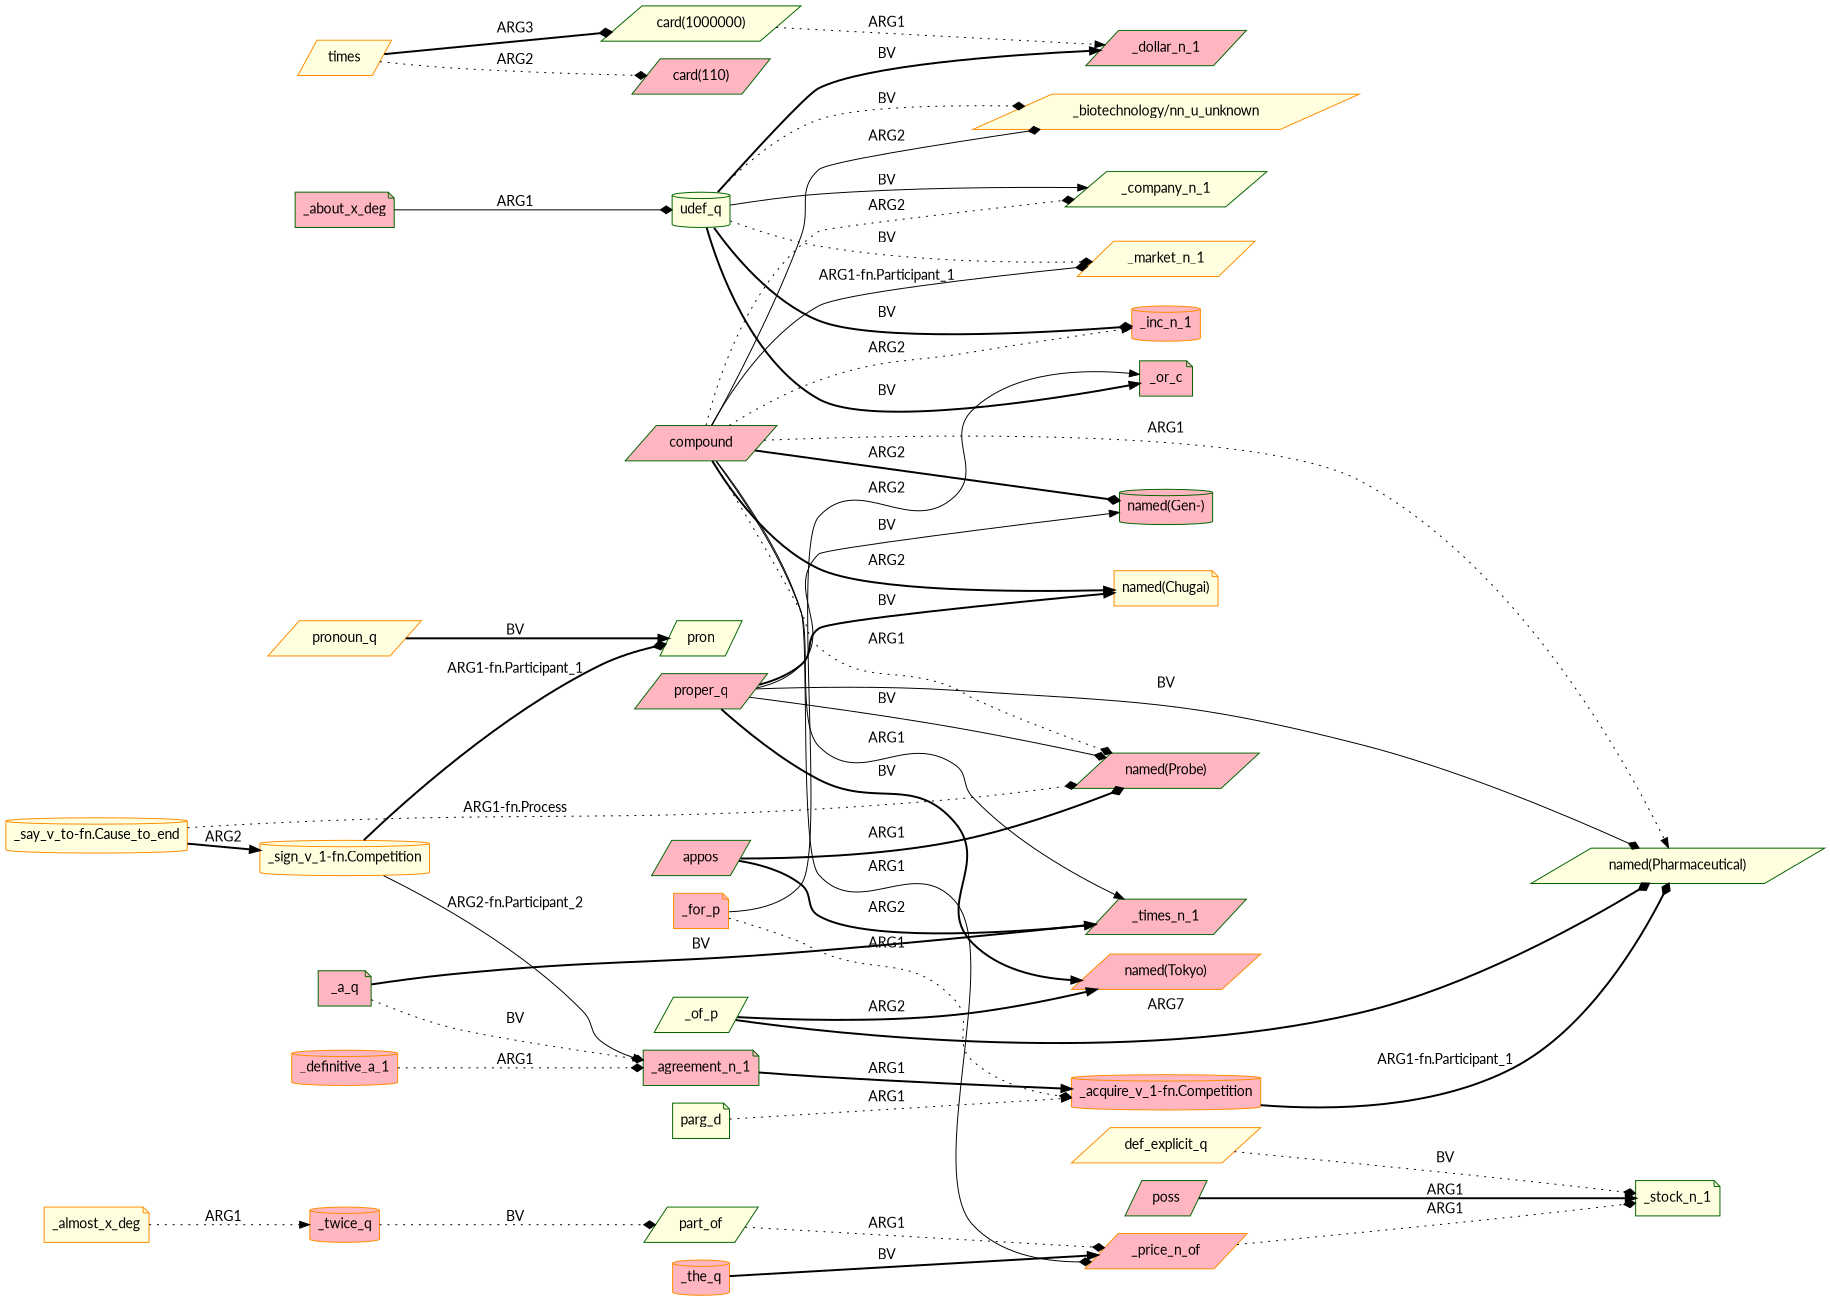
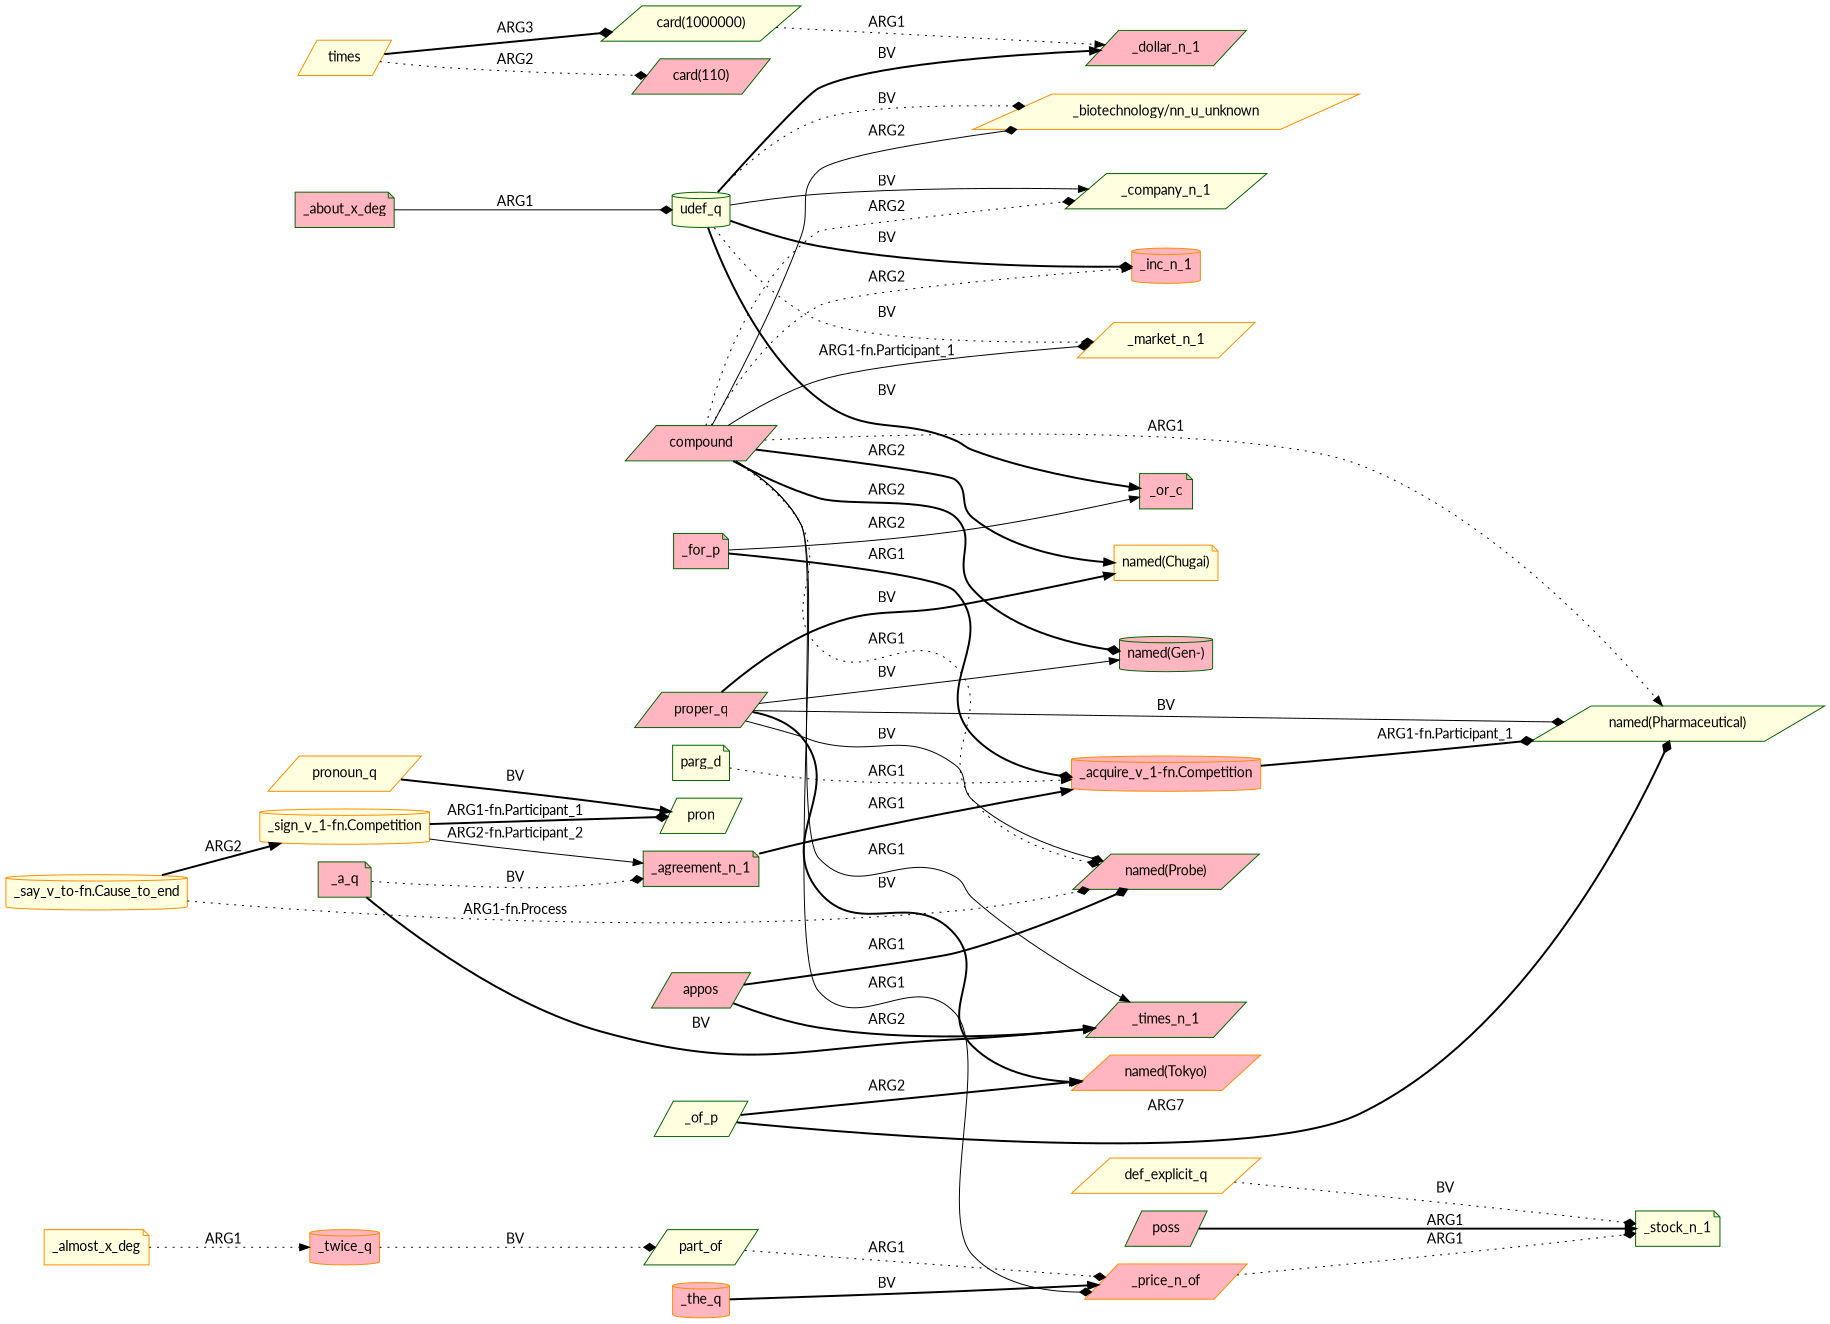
  digraph {
    fontname=Lato
    rankdir=LR
    node [color=darkgreen fillcolor=lightpink fontname=Lato shape=parallelogram style=filled]
    edge [arrowhead=diamond fontname=Lato style=bold]
    udef_q [fillcolor=lightyellow shape=cylinder]
    _market_n_1 [color=darkorange fillcolor=lightyellow]
    _company_n_1 [fillcolor=lightyellow]
    "_biotechnology/nn_u_unknown" [color=darkorange fillcolor=lightyellow]
    _or_c [shape=note]
    _inc_n_1 [color=darkorange shape=cylinder]
    _dollar_n_1
    compound
    "named(Chugai)" [color=darkorange fillcolor=lightyellow shape=note]
    "named(Pharmaceutical)" [fillcolor=lightyellow]
    "named(Probe)"
    n12 [label=_times_n_1]
    "named(Gen-)" [shape=cylinder]
    _price_n_of [color=darkorange]
    _stock_n_1 [fillcolor=lightyellow shape=note]
    "_sign_v_1-fn.Competition" [color=darkorange fillcolor=lightyellow shape=cylinder]
    pron [fillcolor=lightyellow]
    _agreement_n_1 [shape=note]
    "_acquire_v_1-fn.Competition" [color=darkorange shape=cylinder]
    _almost_x_deg [color=darkorange fillcolor=lightyellow shape=note]
    _twice_q [color=darkorange shape=cylinder]
    part_of [fillcolor=lightyellow]
    proper_q
    "named(Tokyo)" [color=darkorange]
    "_say_v_to-fn.Cause_to_end" [color=darkorange fillcolor=lightyellow shape=cylinder]
    _of_p [fillcolor=lightyellow]
    times [color=darkorange fillcolor=lightyellow]
    "card(1000000)" [fillcolor=lightyellow]
    "card(110)"
    def_explicit_q [color=darkorange fillcolor=lightyellow]
    appos
    poss
-   _for_p [color=darkorange shape=note]
-   _definitive_a_1 [color=darkorange shape=cylinder]
+   _for_p [shape=note]
    _about_x_deg [shape=note]
    pronoun_q [color=darkorange fillcolor=lightyellow]
    _a_q [shape=note]
    parg_d [fillcolor=lightyellow shape=note]
    _the_q [color=darkorange shape=cylinder]
    udef_q -> _market_n_1 [label=BV style=dotted]
    udef_q -> _company_n_1 [arrowhead=normal label=BV style=solid]
    udef_q -> "_biotechnology/nn_u_unknown" [label=BV style=dotted]
    udef_q -> _or_c [arrowhead=normal label=BV]
    udef_q -> _inc_n_1 [label=BV]
    udef_q -> _dollar_n_1 [arrowhead=normal label=BV]
    compound -> _market_n_1 [label="ARG1-fn.Participant_1" style=solid]
    compound -> _company_n_1 [label=ARG2 style=dotted]
    compound -> "_biotechnology/nn_u_unknown" [label=ARG2 style=solid]
    compound -> _inc_n_1 [arrowhead=normal label=ARG2 style=dotted]
    compound -> "named(Chugai)" [arrowhead=normal label=ARG2]
    compound -> "named(Pharmaceutical)" [arrowhead=normal label=ARG1 style=dotted]
    compound -> "named(Probe)" [label=ARG1 style=dotted]
    compound -> n12 [arrowhead=normal label=ARG1 style=solid]
    compound -> "named(Gen-)" [label=ARG2]
    compound -> _price_n_of [label=ARG1 style=solid]
    _price_n_of -> _stock_n_1 [label=ARG1 style=dotted]
    "_sign_v_1-fn.Competition" -> pron [label="ARG1-fn.Participant_1"]
    "_sign_v_1-fn.Competition" -> _agreement_n_1 [arrowhead=normal label="ARG2-fn.Participant_2" style=solid]
    _agreement_n_1 -> "_acquire_v_1-fn.Competition" [arrowhead=normal label=ARG1]
    "_acquire_v_1-fn.Competition" -> "named(Pharmaceutical)" [label="ARG1-fn.Participant_1"]
    _almost_x_deg -> _twice_q [arrowhead=normal label=ARG1 style=dotted]
    _twice_q -> part_of [label=BV style=dotted]
    part_of -> _price_n_of [label=ARG1 style=dotted]
    proper_q -> "named(Chugai)" [arrowhead=normal label=BV]
    proper_q -> "named(Pharmaceutical)" [label=BV style=solid]
    proper_q -> "named(Probe)" [label=BV style=solid]
    proper_q -> "named(Gen-)" [arrowhead=normal label=BV style=solid]
    proper_q -> "named(Tokyo)" [arrowhead=normal label=BV]
    "_say_v_to-fn.Cause_to_end" -> "named(Probe)" [label="ARG1-fn.Process" style=dotted]
    "_say_v_to-fn.Cause_to_end" -> "_sign_v_1-fn.Competition" [arrowhead=normal label=ARG2]
    _of_p -> "named(Pharmaceutical)" [label=ARG7]
    _of_p -> "named(Tokyo)" [arrowhead=normal label=ARG2]
    times -> "card(1000000)" [label=ARG3]
    times -> "card(110)" [label=ARG2 style=dotted]
    "card(1000000)" -> _dollar_n_1 [arrowhead=normal label=ARG1 style=dotted]
    def_explicit_q -> _stock_n_1 [label=BV style=dotted]
    appos -> "named(Probe)" [label=ARG1]
    appos -> n12 [arrowhead=normal label=ARG2]
    poss -> _stock_n_1 [arrowhead=normal label=ARG1]
    _for_p -> _or_c [arrowhead=normal label=ARG2 style=solid]
-   _for_p -> "_acquire_v_1-fn.Competition" [label=ARG1 style=dotted]
-   _definitive_a_1 -> _agreement_n_1 [label=ARG1 style=dotted]
+   _for_p -> "_acquire_v_1-fn.Competition" [label=ARG1]
    _about_x_deg -> udef_q [label=ARG1 style=solid]
    pronoun_q -> pron [arrowhead=normal label=BV]
    _a_q -> n12 [arrowhead=normal label=BV]
    _a_q -> _agreement_n_1 [label=BV style=dotted]
    parg_d -> "_acquire_v_1-fn.Competition" [arrowhead=normal label=ARG1 style=dotted]
    _the_q -> _price_n_of [arrowhead=normal label=BV]
  }
